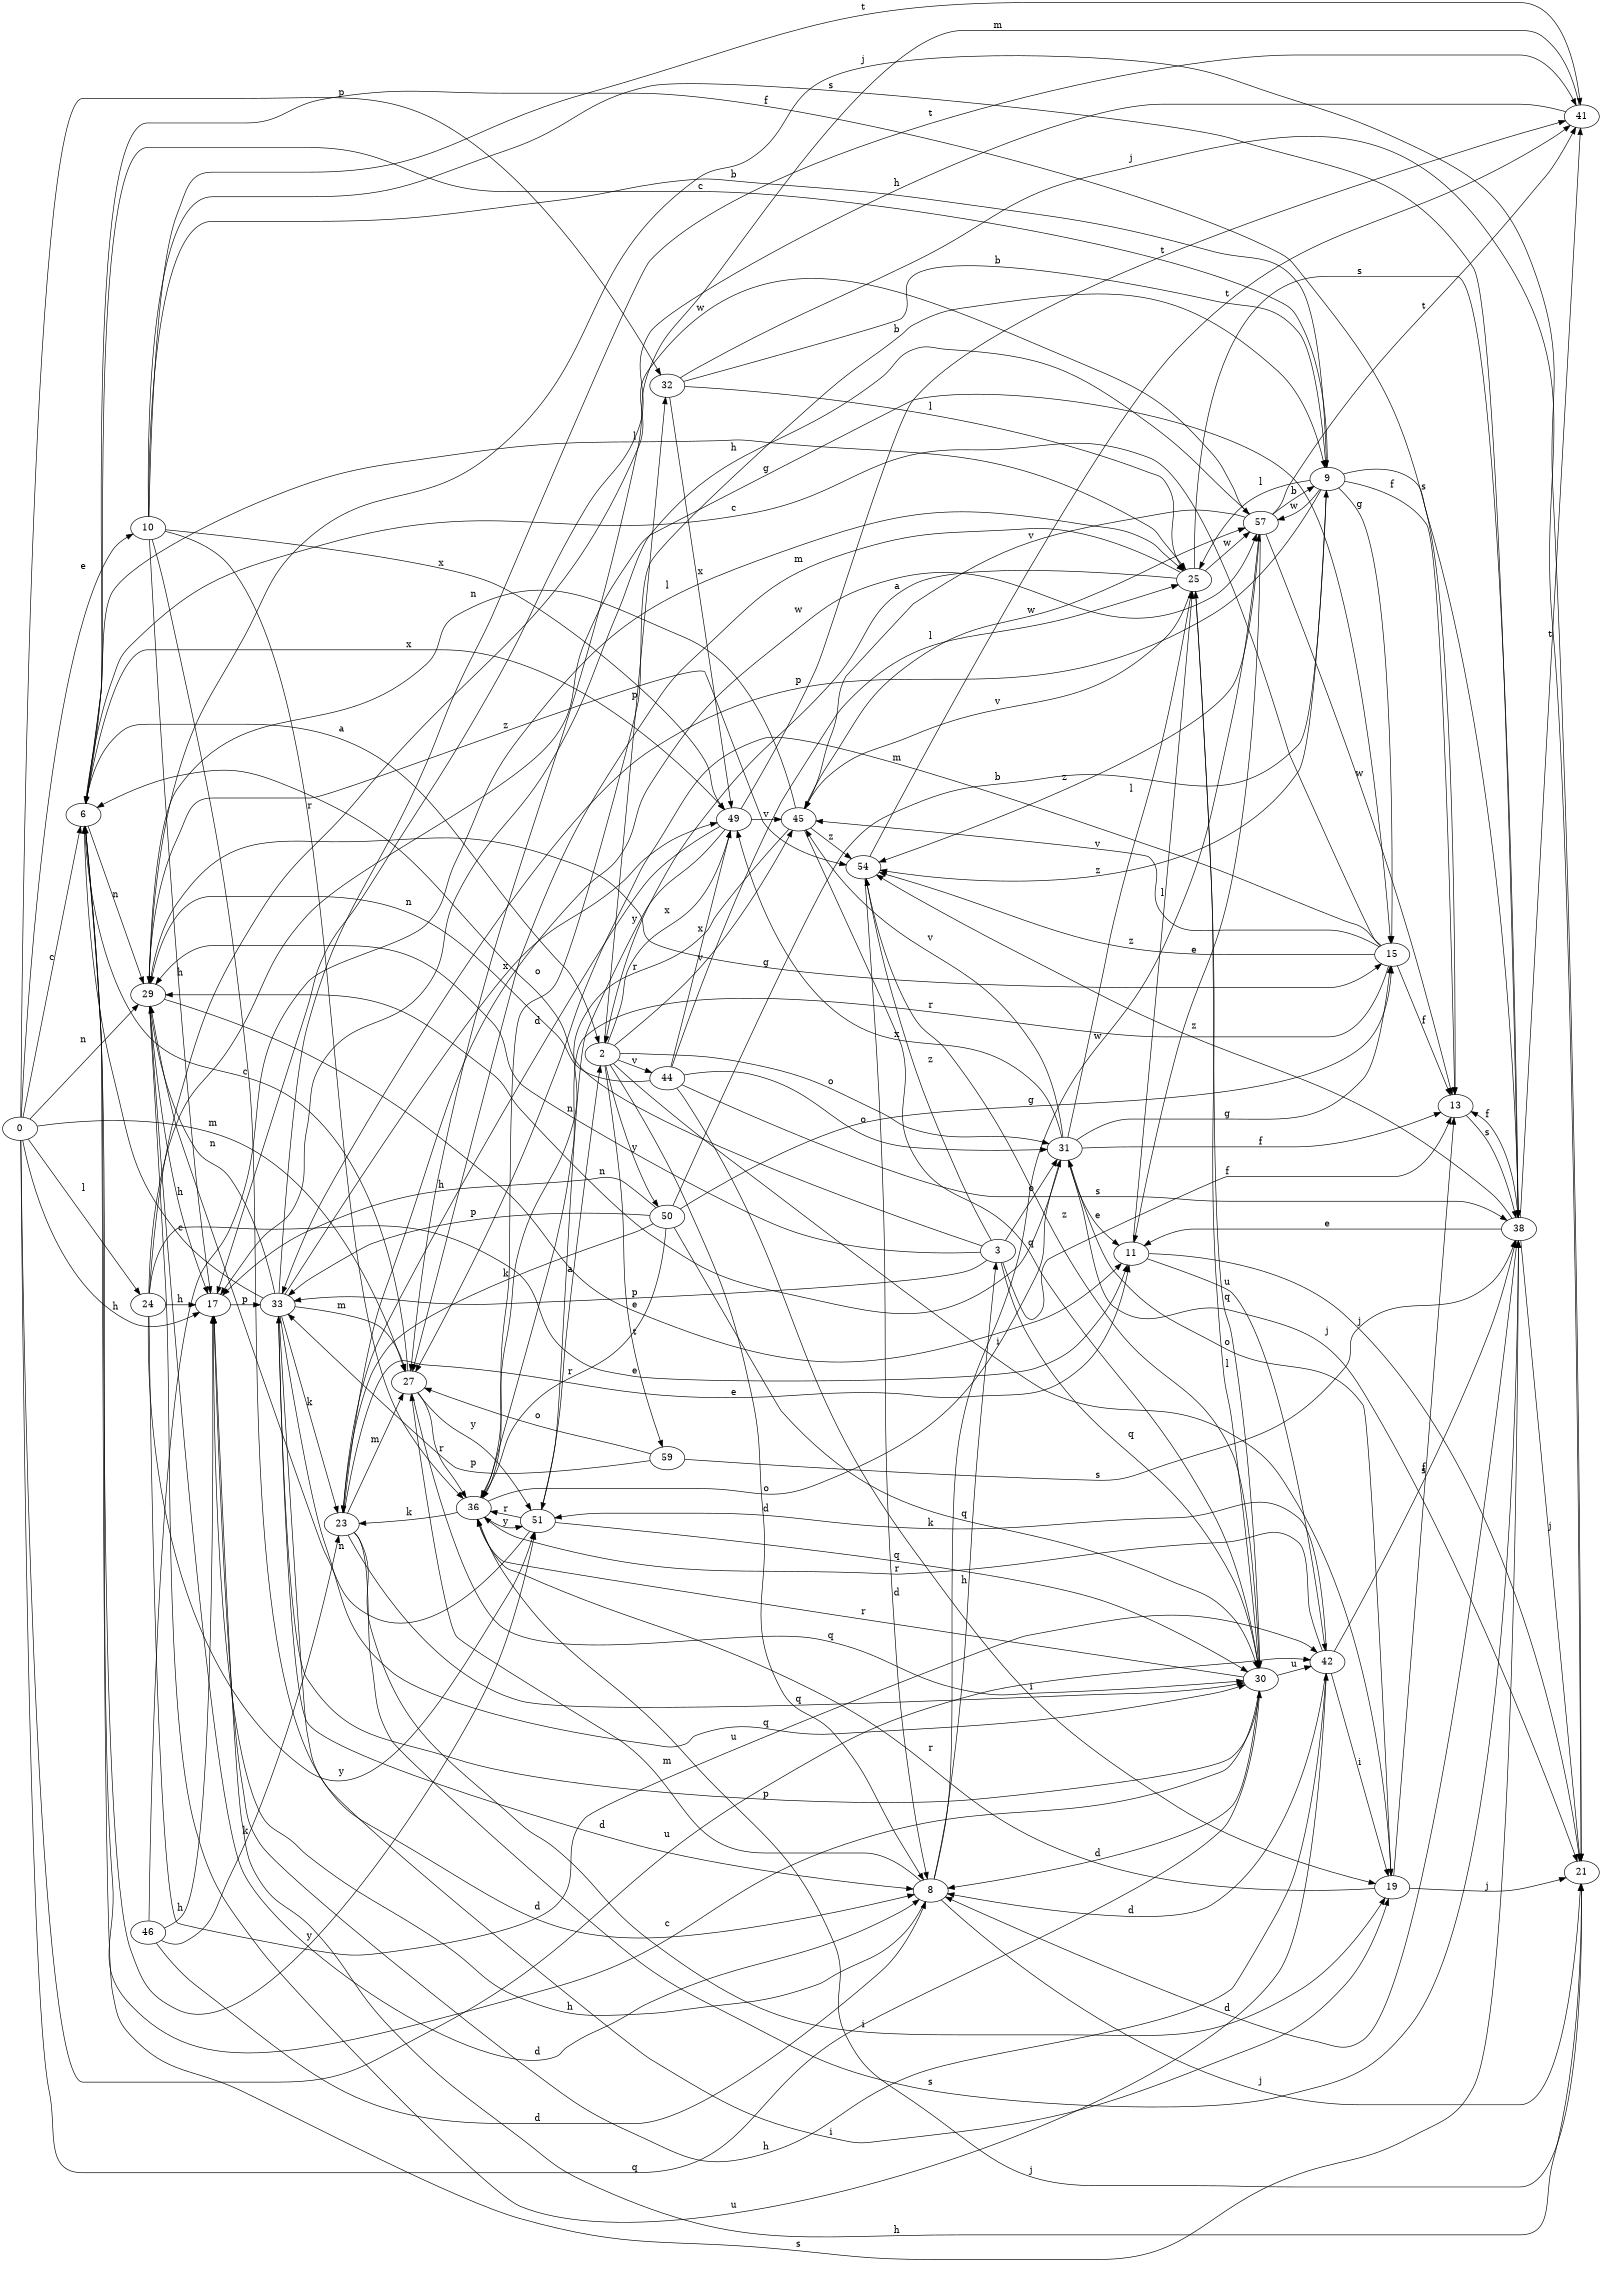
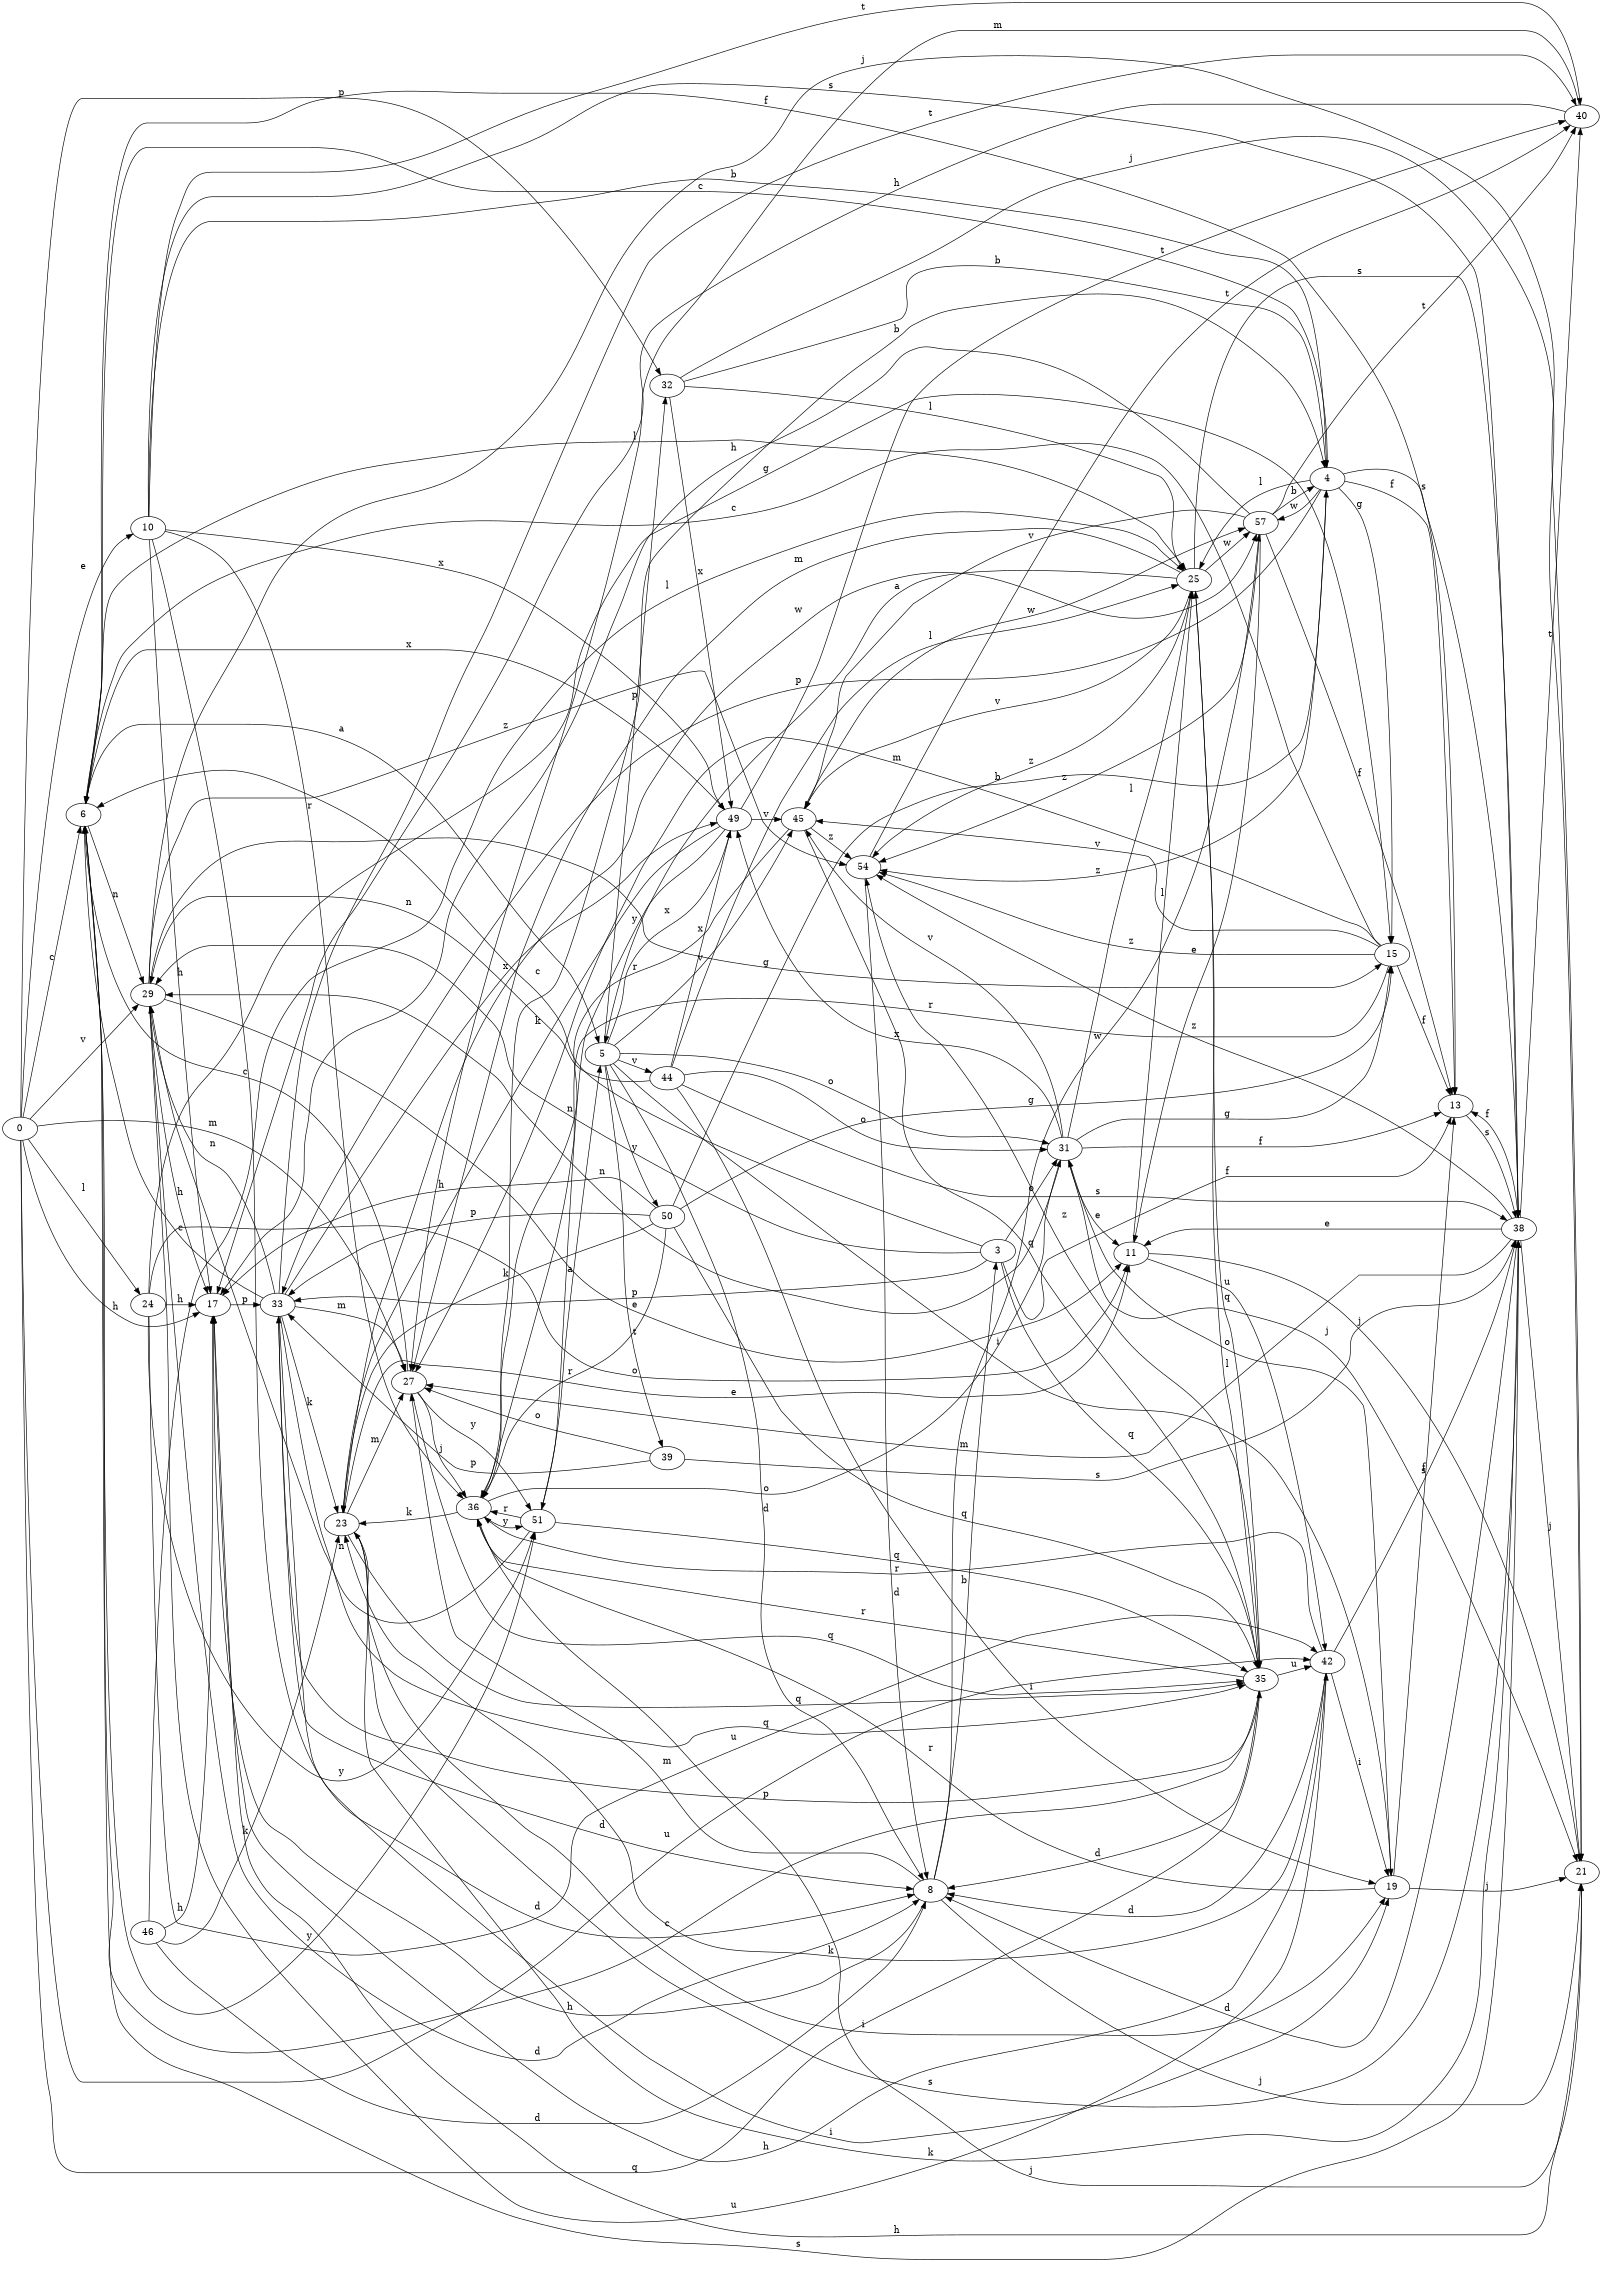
  strict digraph {
    fontname="DejaVu Serif"
    rankdir=LR
    node [fontname="DejaVu Serif"]
    edge [fontname="DejaVu Serif"]
    0
    6
    10
    17
    24
    27
    29
    32
-   35 [label=30]
+   35
    42
-   2
+   2 [label=5]
    49
    13
    25
    38
    51
    8
-   4 [label=9]
+   4
    36
-   40 [label=41]
+   40
    33
    15
    n23 [label=57]
    11
    54
    21
    19
    23
    46
    31
-   39 [label=59]
+   39
    44
    45
    50
    3
    0 -> 6 [label=c]
    0 -> 10 [label=e]
    0 -> 17 [label=h]
    0 -> 24 [label=l]
    0 -> 27 [label=m]
-   0 -> 29 [label=n]
+   0 -> 29 [label=v]
    0 -> 32 [label=p]
    0 -> 35 [label=q]
    0 -> 42 [label=u]
    6 -> 29 [label=n]
    6 -> 2 [label=a]
    6 -> 49 [label=x]
    6 -> 13 [label=f]
    6 -> 25 [label=l]
    6 -> 38 [label=s]
    6 -> 51 [label=y]
    10 -> 17 [label=h]
    10 -> 49 [label=x]
    10 -> 38 [label=s]
    10 -> 8 [label=d]
    10 -> 4 [label=b]
    10 -> 36 [label=r]
    10 -> 40 [label=t]
    17 -> 33 [label=p]
    24 -> 17 [label=h]
    24 -> 42 [label=u]
    24 -> 51 [label=y]
    24 -> 15 [label=g]
-   24 -> n23 [label=w]
-   24 -> 11 [label=e]
+   24 -> 11 [label=o]
    27 -> 6 [label=c]
    27 -> 35 [label=q]
    27 -> 51 [label=y]
-   27 -> 36 [label=r]
+   27 -> 36 [label=j]
    29 -> 17 [label=h]
    29 -> 42 [label=u]
    29 -> 8 [label=d]
    29 -> 15 [label=g]
    29 -> 11 [label=e]
    29 -> 54 [label=z]
    29 -> 21 [label=j]
    32 -> 49 [label=x]
    32 -> 25 [label=l]
    32 -> 4 [label=b]
    32 -> 21 [label=j]
    35 -> 6 [label=c]
    35 -> 42 [label=u]
    35 -> 25 [label=l]
    35 -> 8 [label=d]
    35 -> 36 [label=r]
    35 -> 33 [label=p]
    35 -> 54 [label=z]
    42 -> 17 [label=h]
    42 -> 38 [label=s]
    42 -> 8 [label=d]
    42 -> 36 [label=r]
    42 -> 19 [label=i]
-   42 -> 51 [label=k]
+   42 -> 23 [label=k]
    2 -> 32 [label=p]
    2 -> 49 [label=x]
    2 -> 8 [label=d]
    2 -> 19 [label=i]
    2 -> 31 [label=o]
    2 -> 39 [label=t]
    2 -> 44 [label=v]
    2 -> 45 [label=v]
    2 -> 50 [label=y]
    49 -> 51 [label=y]
    49 -> 40 [label=t]
-   49 -> 23 [label=d]
+   49 -> 23 [label=k]
    49 -> 45 [label=v]
    13 -> 38 [label=s]
    25 -> 27 [label=m]
    25 -> 35 [label=q]
    25 -> 2 [label=a]
    25 -> 38 [label=s]
    25 -> n23 [label=w]
    25 -> 45 [label=v]
+   38 -> 27 [label=m]
    38 -> 13 [label=f]
    38 -> 8 [label=d]
    38 -> 40 [label=t]
    38 -> 11 [label=e]
    38 -> 54 [label=z]
    38 -> 21 [label=j]
+   38 -> 23 [label=k]
    51 -> 29 [label=n]
    51 -> 35 [label=q]
    51 -> 2 [label=a]
    51 -> 36 [label=r]
    8 -> 17 [label=h]
    8 -> 27 [label=m]
    8 -> n23 [label=w]
    8 -> 21 [label=j]
-   8 -> 3 [label=h]
+   8 -> 3 [label=b]
    4 -> 6 [label=c]
    4 -> 13 [label=f]
    4 -> 25 [label=l]
    4 -> 38 [label=s]
    4 -> 33 [label=p]
    4 -> 15 [label=g]
    4 -> n23 [label=w]
    4 -> 54 [label=z]
    36 -> 51 [label=y]
    36 -> 4 [label=b]
    36 -> 21 [label=j]
    36 -> 23 [label=k]
    36 -> 31 [label=o]
    40 -> 17 [label=h]
    40 -> 27 [label=m]
    33 -> 6 [label=c]
    33 -> 27 [label=m]
    33 -> 29 [label=n]
    33 -> 35 [label=q]
    33 -> 49 [label=x]
    33 -> 8 [label=d]
    33 -> 40 [label=t]
    33 -> 19 [label=i]
    33 -> 23 [label=k]
    15 -> 6 [label=c]
    15 -> 27 [label=m]
    15 -> 13 [label=f]
    15 -> 36 [label=r]
    15 -> 54 [label=z]
    15 -> 45 [label=v]
    n23 -> 17 [label=h]
-   n23 -> 13 [label=w]
+   n23 -> 13 [label=f]
    n23 -> 4 [label=b]
    n23 -> 40 [label=t]
    n23 -> 11 [label=e]
    n23 -> 54 [label=z]
    n23 -> 45 [label=v]
    11 -> 42 [label=u]
    11 -> 25 [label=l]
    11 -> 21 [label=j]
    54 -> 8 [label=d]
    54 -> 40 [label=t]
    21 -> 17 [label=h]
    19 -> 13 [label=f]
    19 -> 36 [label=r]
    19 -> 21 [label=j]
    19 -> 31 [label=o]
    23 -> 27 [label=m]
    23 -> 35 [label=q]
    23 -> 38 [label=s]
    23 -> n23 [label=w]
    23 -> 11 [label=e]
    23 -> 19 [label=i]
    46 -> 17 [label=h]
    46 -> 25 [label=l]
    46 -> 8 [label=d]
    46 -> 23 [label=k]
    31 -> 29 [label=n]
    31 -> 49 [label=x]
    31 -> 13 [label=f]
    31 -> 25 [label=l]
    31 -> 15 [label=g]
    31 -> 11 [label=e]
    31 -> 21 [label=j]
    31 -> 45 [label=v]
    39 -> 27 [label=o]
    39 -> 38 [label=s]
    39 -> 33 [label=p]
    44 -> 29 [label=n]
    44 -> 49 [label=x]
    44 -> 25 [label=l]
    44 -> 38 [label=s]
    44 -> 19 [label=i]
    44 -> 31 [label=o]
-   45 -> 29 [label=n]
    45 -> 35 [label=q]
    45 -> 36 [label=r]
    45 -> n23 [label=w]
    45 -> 54 [label=z]
    50 -> 17 [label=h]
    50 -> 35 [label=q]
    50 -> 4 [label=b]
    50 -> 36 [label=r]
    50 -> 33 [label=p]
    50 -> 15 [label=g]
    50 -> 23 [label=k]
-   3 -> 6 [label=o]
+   3 -> 6 [label=c]
    3 -> 29 [label=n]
    3 -> 35 [label=q]
    3 -> 13 [label=f]
    3 -> 33 [label=p]
-   3 -> 54 [label=z]
+   25 -> 54 [label=z]
    3 -> 31 [label=o]
  }
